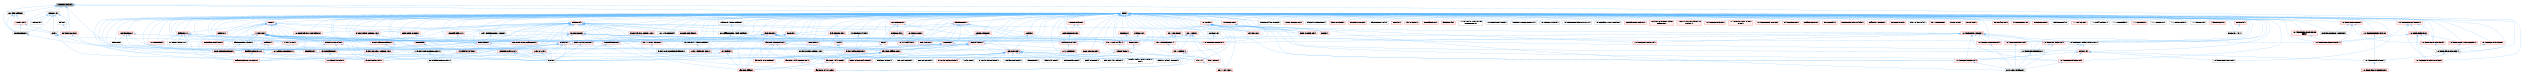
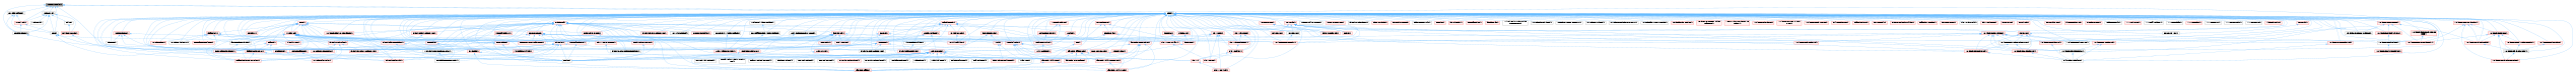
  digraph {
    node [color=red fillcolor="#FFF0F0" fontname=Helvetica fontsize=10 shape=box style=filled]
    edge [color=steelblue1 dir=back fontname=Helvetica fontsize=10 labelfontname=Helvetica labelfontsize=10 style=solid]
    n1 [color=gray40 fillcolor=grey60 fontcolor=black height=0.2 label="InterpCurvePoint.h" width=0.4]
    n2 [color=grey40 fillcolor=white height=0.2 label="Class.h" width=0.4]
    n3 [height=0.2 label="NoExportTypes.h" width=0.4]
    n4 [color=grey40 fillcolor=white height=0.2 label="MovieSceneToolHelpers.h" width=0.4]
    n5 [color=grey40 fillcolor=white height=0.2 label="Core.h" width=0.4]
    n6 [color=grey40 fillcolor=white height=0.2 label="CoreSharedPCH.h" width=0.4]
    n7 [color=grey40 fillcolor=white height=0.2 label="CurveEdInterface.h" width=0.4]
    n8 [height=0.2 label="UnrealMath.h" width=0.4]
    n9 [color=grey40 fillcolor=white height=0.2 label="InterpCurve.h" width=0.4]
    n10 [height=0.2 label="ARFilter.h" width=0.4]
    n11 [height=0.2 label="AnimNodeBase.h" width=0.4]
    n12 [color=grey40 fillcolor=white height=0.2 label="ArchiveObjectPropertyMapper.h" width=0.4]
    n13 [height=0.2 label="CoreUObject.h" width=0.4]
    n14 [height=0.2 label="AssetBundleData.h" width=0.4]
    n15 [height=0.2 label="AssetData.h" width=0.4]
    n16 [height=0.2 label="AudioWidgetSubsystem.h" width=0.4]
    n17 [color=grey40 fillcolor=white height=0.2 label="BlueprintActionDatabaseRegistrar.h" width=0.4]
    n18 [color=grey40 fillcolor=white height=0.2 label="BlueprintAssetNodeSpawner.h" width=0.4]
    n19 [height=0.2 label="EdGraphSchema_K2.h" width=0.4]
    n20 [height=0.2 label="BlueprintEditorUtils.h" width=0.4]
    n21 [height=0.2 label="EdGraphSchema_K2_Actions.h" width=0.4]
    n22 [color=grey40 fillcolor=white height=0.2 label="AssetCompilingManager.h" width=0.4]
    n23 [height=0.2 label="AssetManagerTypes.h" width=0.4]
    n24 [height=0.2 label="Attenuation.h" width=0.4]
    n25 [height=0.2 label="AttributesContainer.h" width=0.4]
    n26 [height=0.2 label="AttributesRuntime.h" width=0.4]
    n27 [color=grey40 fillcolor=white height=0.2 label="AudioPanelWidgetInterface.h" width=0.4]
    n28 [color=grey40 fillcolor=white height=0.2 label="SoundEffectPresetWidgetInterface.h" width=0.4]
    n29 [height=0.2 label="AudioVolume.h" width=0.4]
    n30 [color=grey40 fillcolor=white height=0.2 label="BPVariableDragDropAction.h" width=0.4]
    n31 [height=0.2 label="BehaviorTreeTypes.h" width=0.4]
    n32 [height=0.2 label="Blueprint.h" width=0.4]
    n33 [height=0.2 label="BlueprintEditorSettings.h" width=0.4]
    n34 [height=0.2 label="KismetEditorUtilities.h" width=0.4]
    n35 [height=0.2 label="MemberReference.h" width=0.4]
    n36 [height=0.2 label="K2Node_CallFunction.h" width=0.4]
    n37 [color=grey40 fillcolor=white height=0.2 label="MyBlueprintItemDragDropAction.h" width=0.4]
    n38 [height=0.2 label="BlueprintActionFilter.h" width=0.4]
    n39 [height=0.2 label="BlueprintFunctionNodeSpawner.h" width=0.4]
    n40 [height=0.2 label="K2Node_StructOperation.h" width=0.4]
    n41 [height=0.2 label="BlueprintEventNodeSpawner.h" width=0.4]
    n42 [height=0.2 label="BlueprintFieldNodeSpawner.h" width=0.4]
    n43 [height=0.2 label="BlueprintGeneratedClass.h" width=0.4]
    n44 [color=grey40 fillcolor=white height=0.2 label="BlueprintNodeHelpers.h" width=0.4]
    n45 [height=0.2 label="BodyInstance.h" width=0.4]
    n46 [color=grey40 fillcolor=white height=0.2 label="BuiltInChannelEditors.h" width=0.4]
    n47 [height=0.2 label="Casts.h" width=0.4]
    n48 [height=0.2 label="CoreUObjectSharedPCH.h" width=0.4]
    n49 [height=0.2 label="EdGraph.h" width=0.4]
    n50 [height=0.2 label="EdGraphPin.h" width=0.4]
    n51 [height=0.2 label="K2Node_Select.h" width=0.4]
    n52 [color=grey40 fillcolor=white height=0.2 label="K2Node_SwitchEnum.h" width=0.4]
    n53 [height=0.2 label="LiveLinkTypes.h" width=0.4]
    n54 [height=0.2 label="MovieSceneEntitySystemGraphs.h" width=0.4]
    n55 [height=0.2 label="RigVMMemoryStorage.h" width=0.4]
    n56 [height=0.2 label="RigVM.h" width=0.4]
    n57 [height=0.2 label="RigVMNativized.h" width=0.4]
    n58 [height=0.2 label="RigVMUserWorkflow.h" width=0.4]
    n59 [height=0.2 label="RigVMStruct.h" width=0.4]
    n60 [height=0.2 label="Selection.h" width=0.4]
    n61 [height=0.2 label="SequencerKeyStructGenerator.h" width=0.4]
    n62 [height=0.2 label="StreamableManager.h" width=0.4]
    n63 [height=0.2 label="StructOnScope.h" width=0.4]
    n64 [height=0.2 label="MovieSceneEventSection.h" width=0.4]
    n65 [height=0.2 label="RigVMDispatchFactory.h" width=0.4]
    n66 [height=0.2 label="RigVMRegistry.h" width=0.4]
    n67 [height=0.2 label="UserDefinedStruct.h" width=0.4]
    n68 [height=0.2 label="UnrealType.h" width=0.4]
    n69 [height=0.2 label="DataTable.h" width=0.4]
    n70 [height=0.2 label="FastReferenceCollector.h" width=0.4]
    n71 [color=grey40 fillcolor=white height=0.2 label="GeneratedCppIncludes.h" width=0.4]
    n72 [height=0.2 label="ClassIconFinder.h" width=0.4]
    n73 [color=grey40 fillcolor=white height=0.2 label="ClassTree.h" width=0.4]
    n74 [height=0.2 label="CompositeFont.h" width=0.4]
    n75 [height=0.2 label="Font.h" width=0.4]
    n76 [height=0.2 label="SlateFontInfo.h" width=0.4]
    n77 [height=0.2 label="SlateTypes.h" width=0.4]
    n78 [height=0.2 label="ConstraintInstance.h" width=0.4]
    n79 [height=0.2 label="CoreNet.h" width=0.4]
    n80 [height=0.2 label="NetSerialization.h" width=0.4]
    n81 [height=0.2 label="GameplayAbilitySpec.h" width=0.4]
    n82 [height=0.2 label="GameplayAbilityTypes.h" width=0.4]
    n83 [height=0.2 label="GameplayEffect.h" width=0.4]
    n84 [height=0.2 label="GameplayAbilityTargetTypes.h" width=0.4]
    n85 [height=0.2 label="GameplayCueInterface.h" width=0.4]
    n86 [height=0.2 label="GameplayEffectTypes.h" width=0.4]
    n87 [height=0.2 label="RootMotionSource.h" width=0.4]
    n88 [height=0.2 label="CurveTable.h" width=0.4]
    n89 [color=grey40 fillcolor=white height=0.2 label="EditorCategoryUtils.h" width=0.4]
    n90 [height=0.2 label="EngineBaseTypes.h" width=0.4]
    n91 [height=0.2 label="World.h" width=0.4]
    n92 [height=0.2 label="EngineTypes.h" width=0.4]
    n93 [height=0.2 label="StaticMeshComponent.h" width=0.4]
    n94 [height=0.2 label="Events.h" width=0.4]
    n95 [height=0.2 label="Factories.h" width=0.4]
    n96 [height=0.2 label="FlowDirection.h" width=0.4]
    n97 [height=0.2 label="FontSdfSettings.h" width=0.4]
    n98 [height=0.2 label="GCObjectInfo.h" width=0.4]
    n99 [height=0.2 label="GameplayTagContainer.h" width=0.4]
    n100 [color=grey40 fillcolor=white height=0.2 label="IAnimBlueprintNodeOverride\lAssetsContext.h" width=0.4]
    n101 [height=0.2 label="InputCoreTypes.h" width=0.4]
    n102 [height=0.2 label="InteractiveTool.h" width=0.4]
    n103 [color=grey40 fillcolor=white height=0.2 label="K2Node_BitmaskLiteral.h" width=0.4]
    n104 [color=grey40 fillcolor=white height=0.2 label="K2Registry_CastByteToEnum.h" width=0.4]
    n105 [color=grey40 fillcolor=white height=0.2 label="K2Node_EnumLiteral.h" width=0.4]
    n106 [color=grey40 fillcolor=white height=0.2 label="K2Node_ForEachElementInEnum.h" width=0.4]
    n107 [color=grey40 fillcolor=white height=0.2 label="K2Node_GetNumEnumEntries.h" width=0.4]
    n108 [height=0.2 label="KeyHandle.h" width=0.4]
    n109 [height=0.2 label="MovieSceneChannelData.h" width=0.4]
    n110 [height=0.2 label="MovieSceneBoolChannel.h" width=0.4]
    n111 [height=0.2 label="MovieSceneByteChannel.h" width=0.4]
    n112 [color=grey40 fillcolor=white height=0.2 label="MovieSceneParticleSection.h" width=0.4]
    n113 [color=grey40 fillcolor=white height=0.2 label="MovieSceneCurveChannelCommon.h" width=0.4]
    n114 [height=0.2 label="MovieSceneDoubleChannel.h" width=0.4]
    n115 [height=0.2 label="MovieSceneFloatChannel.h" width=0.4]
    n116 [height=0.2 label="MovieSceneIntegerChannel.h" width=0.4]
    n117 [height=0.2 label="MovieSceneStringChannel.h" width=0.4]
    n118 [color=grey40 fillcolor=white height=0.2 label="NameCurve.h" width=0.4]
    n119 [height=0.2 label="RichCurve.h" width=0.4]
    n120 [color=grey40 fillcolor=white height=0.2 label="MovieSceneEasingCurves.h" width=0.4]
    n121 [height=0.2 label="StringCurve.h" width=0.4]
    n122 [color=grey40 fillcolor=white height=0.2 label="KismetDebugUtilities.h" width=0.4]
    n123 [height=0.2 label="LevelEditorPlaySettings.h" width=0.4]
    n124 [height=0.2 label="LevelSequenceLegacyObject\lReference.h" width=0.4]
    n125 [color=grey40 fillcolor=white height=0.2 label="LevelSequenceSpawnRegister.h" width=0.4]
    n126 [height=0.2 label="MaterialExpressionIO.h" width=0.4]
    n127 [height=0.2 label="MetasoundFrontendDataType\lRegistry.h" width=0.4]
    n128 [height=0.2 label="MovieSceneBlendType.h" width=0.4]
    n129 [height=0.2 label="MovieSceneEvalTemplate.h" width=0.4]
    n130 [color=grey40 fillcolor=white height=0.2 label="MovieSceneEvaluationTrack.h" width=0.4]
    n131 [height=0.2 label="MovieSceneEvaluationTemplate.h" width=0.4]
    n132 [height=0.2 label="MovieSceneEvaluationField.h" width=0.4]
    n133 [height=0.2 label="MovieSceneFrameMigration.h" width=0.4]
    n134 [height=0.2 label="MovieSceneSegment.h" width=0.4]
    n135 [height=0.2 label="MovieSceneSequenceHierarchy.h" width=0.4]
    n136 [height=0.2 label="MovieSceneTrackImplementation.h" width=0.4]
    n137 [height=0.2 label="MovieSceneObjectBindingID.h" width=0.4]
    n138 [height=0.2 label="MovieScenePropertySystem\lTypes.h" width=0.4]
    n139 [height=0.2 label="MovieSceneSequenceID.h" width=0.4]
    n140 [height=0.2 label="MovieSceneSequenceInstance\lData.h" width=0.4]
    n141 [height=0.2 label="MovieSceneTrackInstance.h" width=0.4]
    n142 [height=0.2 label="NavLinkDefinition.h" width=0.4]
    n143 [height=0.2 label="NavigationTypes.h" width=0.4]
    n144 [color=grey40 fillcolor=white height=0.2 label="NonNullSubclassOf.h" width=0.4]
    n145 [height=0.2 label="OnlineReplStructs.h" width=0.4]
    n146 [height=0.2 label="EdGraphSchema.h" width=0.4]
    n147 [height=0.2 label="PannerDetails.h" width=0.4]
    n148 [height=0.2 label="PropertyTrackEditor.h" width=0.4]
    n149 [height=0.2 label="QuartzQuantizationUtilities.h" width=0.4]
    n150 [height=0.2 label="ReflectionMetadata.h" width=0.4]
    n151 [height=0.2 label="RemoteExecutor.h" width=0.4]
    n152 [color=grey40 fillcolor=white height=0.2 label="RigVMPythonUtils.h" width=0.4]
    n153 [height=0.2 label="RigVMTemplate.h" width=0.4]
    n154 [height=0.2 label="RigVMTraitScope.h" width=0.4]
    n155 [height=0.2 label="RigVMTraits.h" width=0.4]
    n156 [height=0.2 label="SlateColor.h" width=0.4]
    n157 [height=0.2 label="SlateSound.h" width=0.4]
    n158 [height=0.2 label="SmartName.h" width=0.4]
    n159 [height=0.2 label="SoftObjectPath.h" width=0.4]
    n160 [height=0.2 label="SoundNode.h" width=0.4]
    n161 [color=grey40 fillcolor=white height=0.2 label="SoundSubmixWidgetInterface.h" width=0.4]
    n162 [color=grey40 fillcolor=white height=0.2 label="StructArrayView.h" width=0.4]
    n163 [height=0.2 label="StructUtils.h" width=0.4]
    n164 [height=0.2 label="StructUtilsTypes.h" width=0.4]
    n165 [height=0.2 label="SubclassOf.h" width=0.4]
    n166 [height=0.2 label="UserDefinedEnum.h" width=0.4]
    n167 [height=0.2 label="TimeStretchCurve.h" width=0.4]
    n168 [height=0.2 label="TypedParameter.h" width=0.4]
    n169 [height=0.2 label="UObjectIterator.h" width=0.4]
    n170 [color=grey40 fillcolor=white height=0.2 label="UObjectTestUtils.h" width=0.4]
    n171 [height=0.2 label="VVMNativeType.h" width=0.4]
    n172 [color=grey40 fillcolor=white height=0.2 label="VVMProfilingLibrary.h" width=0.4]
    n173 [color=grey40 fillcolor=white height=0.2 label="VVMUECodeGen.h" width=0.4]
    n174 [height=0.2 label="VVMVerseClass.h" width=0.4]
    n175 [color=grey40 fillcolor=white height=0.2 label="VVMVerseEnum.h" width=0.4]
    n176 [color=grey40 fillcolor=white height=0.2 label="VVMVerseFunction.h" width=0.4]
    n177 [color=grey40 fillcolor=white height=0.2 label="VVMVerseStruct.h" width=0.4]
    n178 [height=0.2 label="WidgetBlueprint.h" width=0.4]
    n179 [height=0.2 label="WrappedAttribute.h" width=0.4]
    n180 [color=grey40 fillcolor=white height=0.2 label="AddPatchTool.h" width=0.4]
    n181 [color=grey40 fillcolor=white height=0.2 label="AddPrimitiveTool.h" width=0.4]
    n182 [color=grey40 fillcolor=white height=0.2 label="AudioMeter.h" width=0.4]
    n183 [color=grey40 fillcolor=white height=0.2 label="BakeTransformTool.h" width=0.4]
    n184 [height=0.2 label="BaseMeshFromSplinesTool.h" width=0.4]
    n185 [color=grey40 fillcolor=white height=0.2 label="CSGMeshesTool.h" width=0.4]
    n186 [color=grey40 fillcolor=white height=0.2 label="CutMeshWithMeshTool.h" width=0.4]
    n187 [color=grey40 fillcolor=white height=0.2 label="DataflowEditorWeightMapPaint\lTool.h" width=0.4]
    n188 [color=grey40 fillcolor=white height=0.2 label="DeformMeshPolygonsTool.h" width=0.4]
    n189 [color=grey40 fillcolor=white height=0.2 label="DisplaceMeshTool.h" width=0.4]
    n190 [color=grey40 fillcolor=white height=0.2 label="DrawPolyPathTool.h" width=0.4]
    n191 [color=grey40 fillcolor=white height=0.2 label="DrawPolygonTool.h" width=0.4]
    n192 [height=0.2 label="DynamicMeshBrushTool.h" width=0.4]
    n193 [color=grey40 fillcolor=white height=0.2 label="DynamicMeshSculptTool.h" width=0.4]
    n194 [color=grey40 fillcolor=white height=0.2 label="MeshGroupPaintTool.h" width=0.4]
    n195 [height=0.2 label="MovieSceneToolsUserSettings.h" width=0.4]
    n196 [color=grey40 fillcolor=white height=0.2 label="Engine.h" width=0.4]
    n197 [height=0.2 label="SlateBasics.h" width=0.4]
    n198 [color=grey40 fillcolor=white height=0.2 label="MeshBevel.h" width=0.4]
    n199 [color=grey40 fillcolor=white height=0.2 label="Spline.h" width=0.4]
    n200 [height=0.2 label="SplineComponent.h" width=0.4]
    n1 -> n2
    n1 -> n3
    n1 -> n4
    n1 -> n5
    n1 -> n6
    n1 -> n7
    n1 -> n8
    n1 -> n9
    n2 -> n10
    n2 -> n11
    n2 -> n12
    n2 -> n13
    n2 -> n14
    n2 -> n15
    n2 -> n16
    n2 -> n17
    n2 -> n18
    n2 -> n19
    n2 -> n20
    n2 -> n21
    n2 -> n22
    n2 -> n23
    n2 -> n24
    n2 -> n25
    n2 -> n26
    n2 -> n27
    n2 -> n28
    n2 -> n29
    n2 -> n30
    n2 -> n31
    n2 -> n32
    n2 -> n33
    n2 -> n34
    n2 -> n35
    n2 -> n36
    n2 -> n37
    n2 -> n38
    n2 -> n39
    n2 -> n40
    n2 -> n41
    n2 -> n42
    n2 -> n43
    n2 -> n44
    n2 -> n45
    n2 -> n46
    n2 -> n47
    n2 -> n48
    n2 -> n49
    n2 -> n50
    n2 -> n51
    n2 -> n52
    n2 -> n53
    n2 -> n54
    n2 -> n55
    n2 -> n56
    n2 -> n57
    n2 -> n58
    n2 -> n59
    n2 -> n60
    n2 -> n61
    n2 -> n62
    n2 -> n63
    n2 -> n64
    n2 -> n65
    n2 -> n66
    n2 -> n67
    n2 -> n68
    n2 -> n69
    n2 -> n70
    n2 -> n71
    n2 -> n72
    n2 -> n73
    n2 -> n74
    n2 -> n75
    n2 -> n76
    n2 -> n77
    n2 -> n78
    n2 -> n79
    n2 -> n80
    n2 -> n81
    n2 -> n82
    n2 -> n83
    n2 -> n84
    n2 -> n85
    n2 -> n86
    n2 -> n87
    n2 -> n88
    n2 -> n89
    n2 -> n90
    n2 -> n91
    n2 -> n92
    n2 -> n93
    n2 -> n94
    n2 -> n95
    n2 -> n96
    n2 -> n97
    n2 -> n98
    n2 -> n99
    n2 -> n100
    n2 -> n101
    n2 -> n102
    n2 -> n103
    n2 -> n104
    n2 -> n105
    n2 -> n106
    n2 -> n107
    n2 -> n108
    n2 -> n109
    n2 -> n110
    n2 -> n111
    n2 -> n112
    n2 -> n113
    n2 -> n114
    n2 -> n115
    n2 -> n116
    n2 -> n117
    n2 -> n118
    n2 -> n119
    n2 -> n120
    n2 -> n121
    n2 -> n122
    n2 -> n123
    n2 -> n124
    n2 -> n125
    n2 -> n126
    n2 -> n127
    n2 -> n128
    n2 -> n129
    n2 -> n130
    n2 -> n131
    n2 -> n132
    n2 -> n133
    n2 -> n134
    n2 -> n135
    n2 -> n136
    n2 -> n137
    n2 -> n138
    n2 -> n139
    n2 -> n140
    n2 -> n141
    n2 -> n142
    n2 -> n143
    n2 -> n144
    n2 -> n145
    n2 -> n146
    n2 -> n147
    n2 -> n148
    n2 -> n149
    n2 -> n150
    n2 -> n151
    n2 -> n152
    n2 -> n153
    n2 -> n154
    n2 -> n155
    n2 -> n156
    n2 -> n157
    n2 -> n158
    n2 -> n159
    n2 -> n160
    n2 -> n161
    n2 -> n162
    n2 -> n163
    n2 -> n164
    n2 -> n165
    n2 -> n166
    n2 -> n167
    n2 -> n168
    n2 -> n169
    n2 -> n170
    n2 -> n171
    n2 -> n172
    n2 -> n173
    n2 -> n174
    n2 -> n175
    n2 -> n176
    n2 -> n177
    n2 -> n178
    n2 -> n179
    n3 -> n180
    n3 -> n181
    n3 -> n182
    n3 -> n183
    n3 -> n184
    n3 -> n185
    n3 -> n186
    n3 -> n187
    n3 -> n188
    n3 -> n189
    n3 -> n190
    n3 -> n191
    n3 -> n192
    n3 -> n193
    n3 -> n194
    n4 -> n195
    n5 -> n13
    n5 -> n196
    n5 -> n197
    n6 -> n48
    n7 -> n5
    n7 -> n6
    n7 -> n8
    n8 -> n5
    n8 -> n6
    n9 -> n5
    n9 -> n6
    n9 -> n8
    n9 -> n198
    n9 -> n199
    n9 -> n200
    n10 -> n3
    n12 -> n13
    n13 -> n196
    n13 -> n197
    n14 -> n3
    n14 -> n15
    n15 -> n3
    n15 -> n16
    n15 -> n17
    n15 -> n18
    n15 -> n19
    n19 -> n20
    n19 -> n21
    n25 -> n26
    n26 -> n11
    n27 -> n28
    n28 -> n16
    n29 -> n196
    n32 -> n20
    n32 -> n21
    n32 -> n30
    n32 -> n33
    n32 -> n34
    n32 -> n35
    n32 -> n37
    n32 -> n196
    n35 -> n36
    n37 -> n30
    n38 -> n36
    n38 -> n39
    n38 -> n40
    n42 -> n39
    n43 -> n34
    n43 -> n196
    n47 -> n13
    n47 -> n21
    n47 -> n48
    n47 -> n49
    n47 -> n50
    n47 -> n53
    n47 -> n54
    n47 -> n55
    n47 -> n58
    n47 -> n60
    n47 -> n61
    n47 -> n62
    n47 -> n63
    n47 -> n68
    n49 -> n19
    n49 -> n20
    n49 -> n21
    n50 -> n19
    n50 -> n21
    n50 -> n32
    n50 -> n43
    n50 -> n51
    n50 -> n52
    n55 -> n56
    n56 -> n57
    n58 -> n59
    n62 -> n196
    n63 -> n13
    n63 -> n26
    n63 -> n48
    n63 -> n53
    n63 -> n58
    n63 -> n61
    n63 -> n64
    n63 -> n65
    n63 -> n67
    n65 -> n66
    n66 -> n56
    n66 -> n59
    n67 -> n196
    n68 -> n13
    n68 -> n20
    n68 -> n21
    n68 -> n30
    n68 -> n35
    n68 -> n37
    n68 -> n38
    n68 -> n40
    n68 -> n43
    n68 -> n48
    n68 -> n55
    n68 -> n56
    n68 -> n61
    n68 -> n69
    n68 -> n70
    n68 -> n71
    n69 -> n196
    n71 -> n48
    n74 -> n75
    n74 -> n76
    n74 -> n77
    n75 -> n196
    n76 -> n75
    n76 -> n77
    n77 -> n182
    n79 -> n13
    n79 -> n48
    n79 -> n80
    n80 -> n81
    n80 -> n83
    n80 -> n84
    n80 -> n85
    n80 -> n86
    n80 -> n87
    n81 -> n82
    n81 -> n83
    n84 -> n82
    n86 -> n81
    n86 -> n82
    n86 -> n83
    n86 -> n84
    n86 -> n85
    n88 -> n83
    n88 -> n196
    n90 -> n91
    n90 -> n196
    n91 -> n182
    n91 -> n184
    n92 -> n11
    n92 -> n24
    n92 -> n32
    n92 -> n45
    n92 -> n83
    n92 -> n84
    n92 -> n91
    n92 -> n93
    n92 -> n196
    n93 -> n196
-   n102 -> n82
+   n99 -> n82
    n99 -> n83
    n99 -> n84
    n99 -> n85
    n99 -> n86
    n101 -> n31
    n101 -> n94
    n102 -> n184
    n108 -> n61
    n108 -> n64
    n108 -> n109
    n108 -> n112
    n108 -> n114
    n108 -> n115
    n108 -> n118
    n108 -> n119
    n108 -> n121
    n109 -> n61
    n109 -> n64
    n109 -> n110
    n109 -> n111
    n109 -> n112
    n109 -> n113
    n109 -> n114
    n109 -> n115
    n109 -> n116
    n109 -> n117
    n110 -> n46
    n111 -> n46
    n111 -> n112
    n112 -> n46
    n113 -> n114
    n113 -> n115
    n114 -> n46
    n115 -> n46
    n116 -> n46
    n118 -> n64
    n119 -> n4
-   n113 -> n119
+   n119 -> n113
    n119 -> n114
    n119 -> n115
    n119 -> n120
    n122 -> n33
    n126 -> n196
    n129 -> n130
    n130 -> n131
    n132 -> n130
    n133 -> n131
    n133 -> n132
    n133 -> n134
    n133 -> n135
    n134 -> n130
    n134 -> n131
    n134 -> n132
    n134 -> n135
    n134 -> n136
    n136 -> n130
    n137 -> n4
    n139 -> n125
    n139 -> n132
    n139 -> n135
    n139 -> n137
    n140 -> n135
    n143 -> n142
    n153 -> n65
    n153 -> n66
    n155 -> n55
    n155 -> n57
    n155 -> n58
    n155 -> n59
    n155 -> n66
    n156 -> n77
    n157 -> n77
    n159 -> n3
    n159 -> n10
    n159 -> n14
    n159 -> n15
    n159 -> n19
    n159 -> n32
    n159 -> n33
    n159 -> n64
    n159 -> n79
    n159 -> n135
    n159 -> n143
    n161 -> n16
    n163 -> n162
    n165 -> n13
    n165 -> n17
    n165 -> n18
    n165 -> n20
    n165 -> n21
    n165 -> n28
    n165 -> n31
    n165 -> n32
    n165 -> n34
    n165 -> n35
    n165 -> n36
    n165 -> n38
    n165 -> n39
    n165 -> n41
    n165 -> n42
    n165 -> n48
    n165 -> n49
    n165 -> n54
    n165 -> n67
    n165 -> n81
    n165 -> n82
    n165 -> n83
    n165 -> n86
    n165 -> n92
    n165 -> n142
    n165 -> n143
    n165 -> n144
    n165 -> n148
    n165 -> n166
    n166 -> n196
    n169 -> n13
    n169 -> n35
    n169 -> n48
    n169 -> n73
    n179 -> n25
    n179 -> n26
    n197 -> n196
    n199 -> n200
    n200 -> n184
  }
